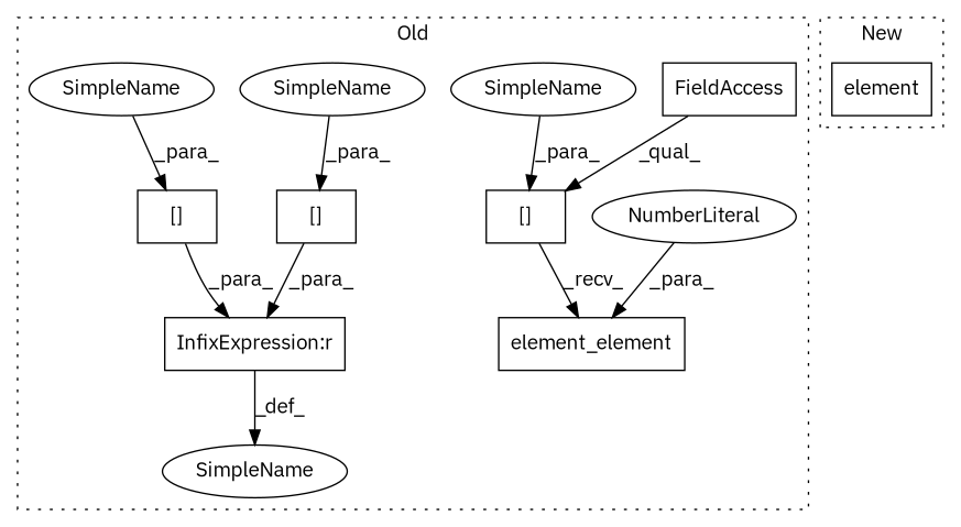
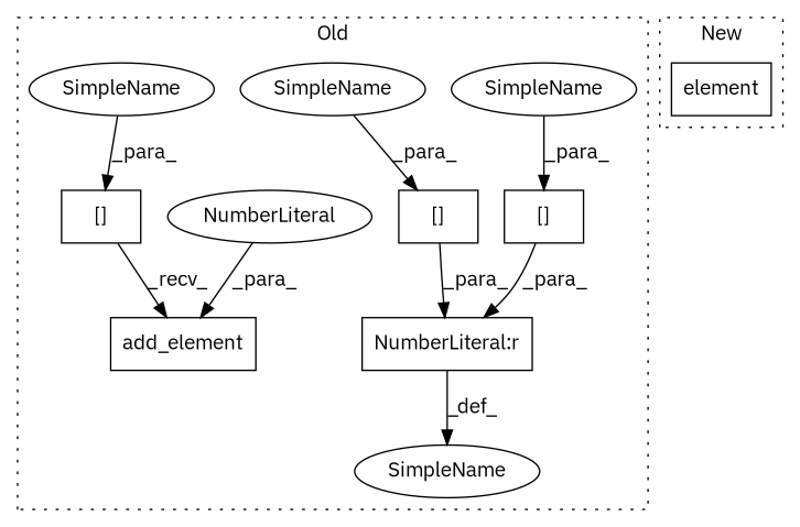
  digraph {
    fontname="IBM Plex Sans"
    node [a=42 fontname="IBM Plex Sans" l=1 shape=box]
    edge [fontname="IBM Plex Sans"]
-   n1 [a=32 l="12,1" label=element_element s="3485,3498"]
+   n1 [a=32 l="12,1" label=add_element s="3485,3498"]
    n2 [a=2 l="20,1" label="[]" s="3462,3483"]
-   n3 [a=27 l=4 label="InfixExpression:r" s=3432]
+   n3 [a=27 l=4 label="NumberLiteral:r" s=3432]
    n4 [a=2 l="2,1" label="[]" s="3436,3439"]
    n5 [a=34 label=NumberLiteral s=3497 shape=ellipse]
    n6 [a=2 l="5,1" label="[]" s="3425,3431"]
    n7 [label=SimpleName shape=ellipse l=""]
-   n8 [a=22 l=19 label=FieldAccess s=3462]
    n9 [label=SimpleName s=3430 shape=ellipse]
    n10 [label=SimpleName s=3438 shape=ellipse]
    n11 [label=SimpleName s=3482 shape=ellipse]
    n12 [a=41 l=7 label=element s=4355]
    subgraph cluster_1 {
      label=Old
      style=dotted
      n1
      n2
      n3
      n4
      n5
      n6
      n7
-     n8
      n9
      n10
      n11
    }
    subgraph cluster_2 {
      label=New
      style=dotted
      n12
    }
    n2 -> n1 [label=_recv_]
    n3 -> n7 [label=_def_]
    n4 -> n3 [label=_para_]
    n5 -> n1 [label=_para_]
    n6 -> n3 [label=_para_]
-   n8 -> n2 [label=_qual_]
    n9 -> n6 [label=_para_]
    n10 -> n4 [label=_para_]
    n11 -> n2 [label=_para_]
  }
